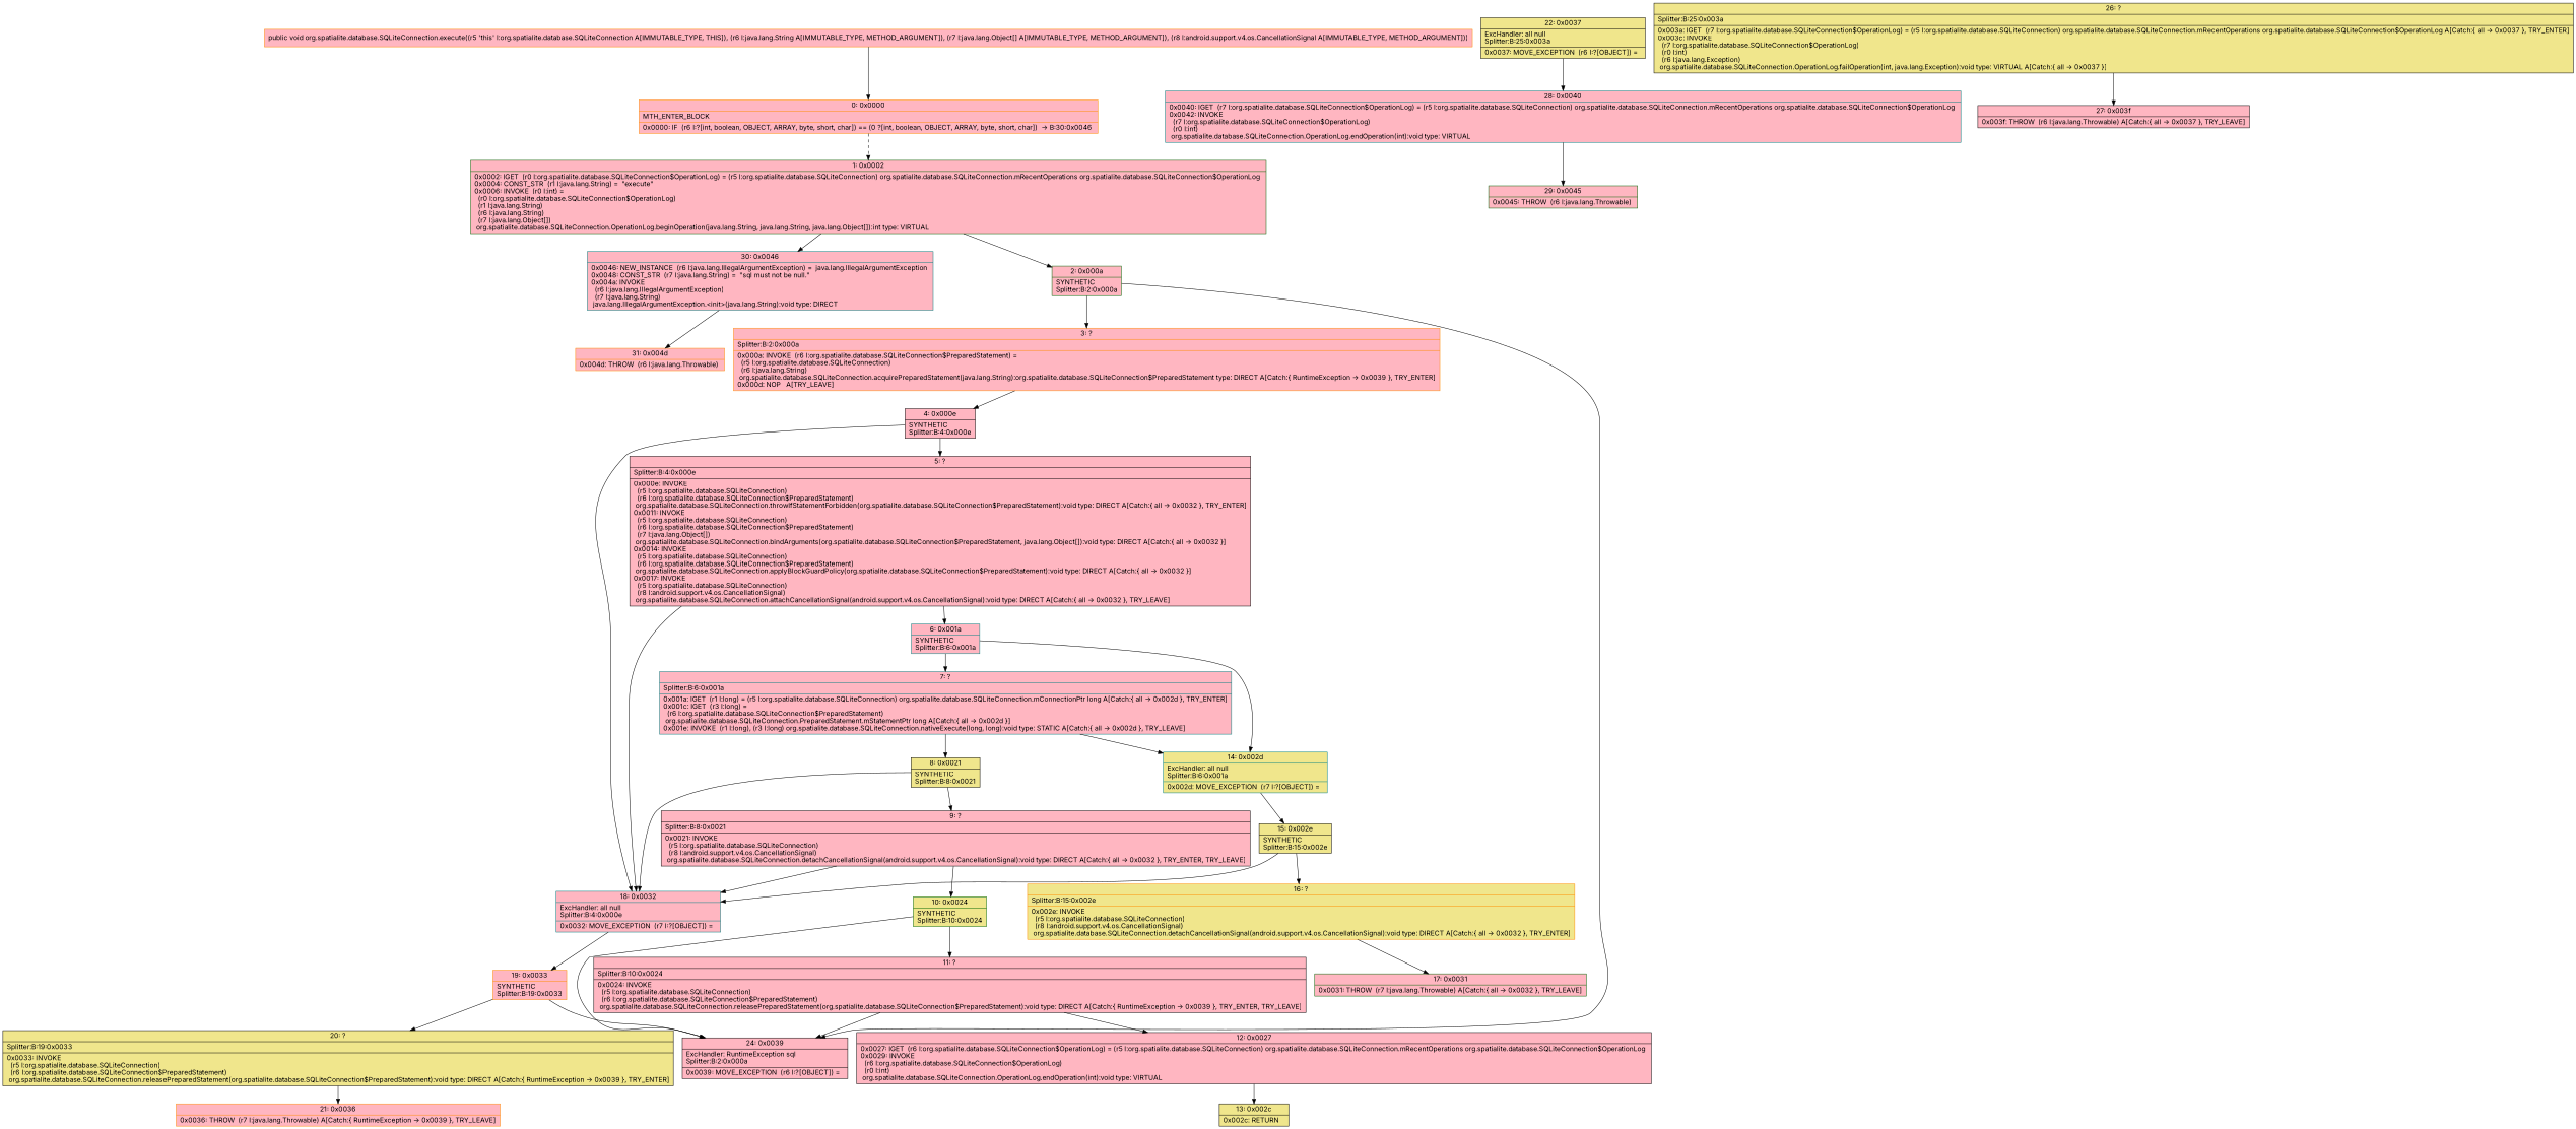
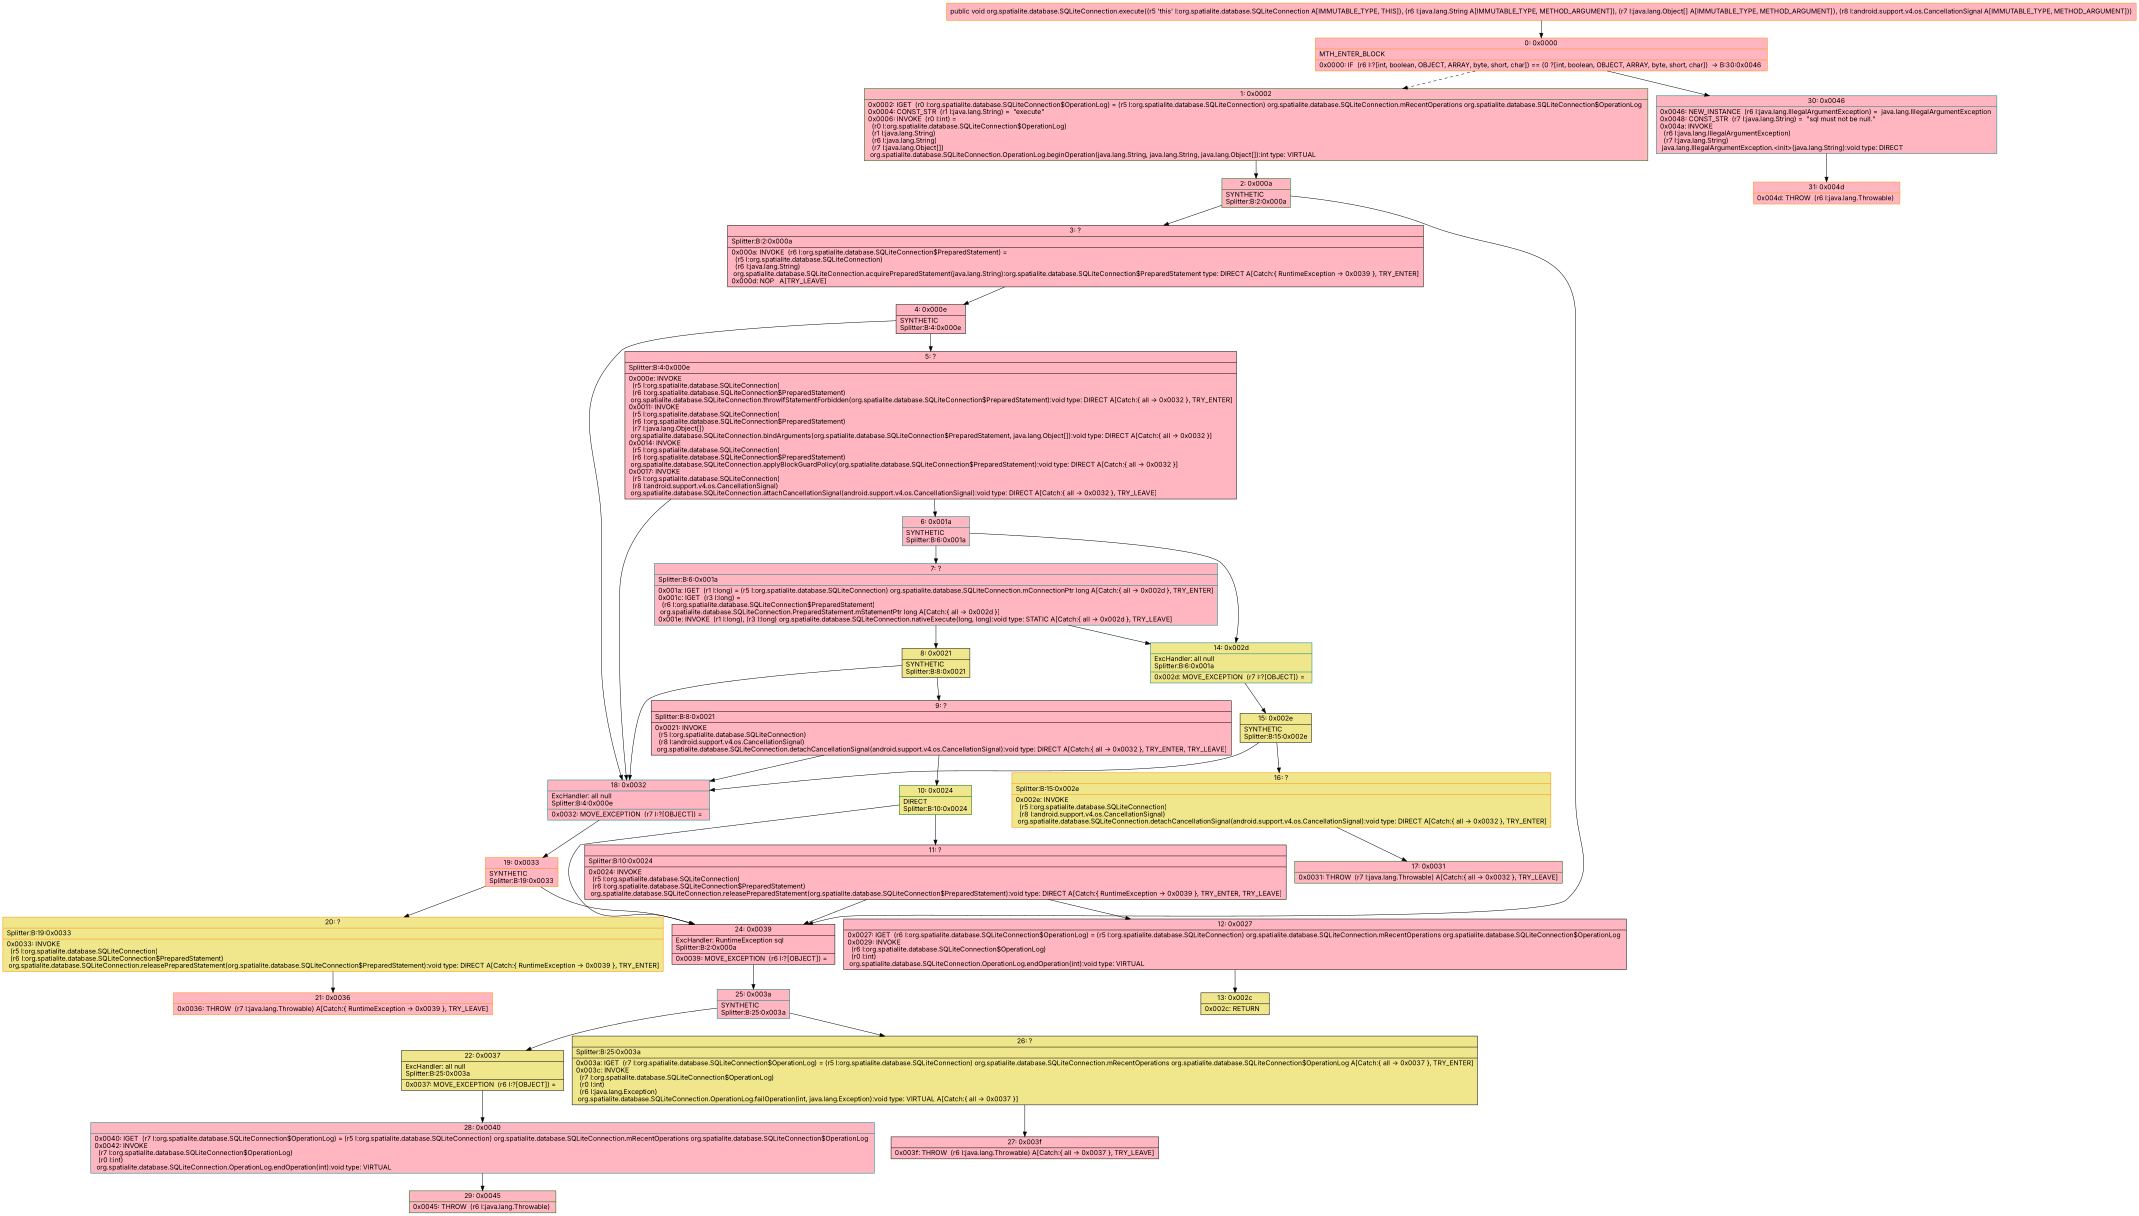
  digraph {
    fontname=Inter
    node [color=black fillcolor=lightpink fontname=Inter shape=record style=filled]
    edge [fontname=Inter]
    n1 [color=darkorange label="{0\:\ 0x0000|MTH_ENTER_BLOCK\l|0x0000: IF  (r6 I:?[int, boolean, OBJECT, ARRAY, byte, short, char]) == (0 ?[int, boolean, OBJECT, ARRAY, byte, short, char])  \-\> B:30:0x0046 \l}"]
    n2 [color=darkgreen label="{1\:\ 0x0002|0x0002: IGET  (r0 I:org.spatialite.database.SQLiteConnection$OperationLog) = (r5 I:org.spatialite.database.SQLiteConnection) org.spatialite.database.SQLiteConnection.mRecentOperations org.spatialite.database.SQLiteConnection$OperationLog \l0x0004: CONST_STR  (r1 I:java.lang.String) =  \"execute\" \l0x0006: INVOKE  (r0 I:int) = \l  (r0 I:org.spatialite.database.SQLiteConnection$OperationLog)\l  (r1 I:java.lang.String)\l  (r6 I:java.lang.String)\l  (r7 I:java.lang.Object[])\l org.spatialite.database.SQLiteConnection.OperationLog.beginOperation(java.lang.String, java.lang.String, java.lang.Object[]):int type: VIRTUAL \l}"]
    n3 [color=teal label="{30\:\ 0x0046|0x0046: NEW_INSTANCE  (r6 I:java.lang.IllegalArgumentException) =  java.lang.IllegalArgumentException \l0x0048: CONST_STR  (r7 I:java.lang.String) =  \"sql must not be null.\" \l0x004a: INVOKE  \l  (r6 I:java.lang.IllegalArgumentException)\l  (r7 I:java.lang.String)\l java.lang.IllegalArgumentException.\<init\>(java.lang.String):void type: DIRECT \l}"]
    n4 [color=darkgreen label="{2\:\ 0x000a|SYNTHETIC\lSplitter:B:2:0x000a\l}"]
    n5 [color=darkorange label="{31\:\ 0x004d|0x004d: THROW  (r6 I:java.lang.Throwable) \l}"]
-   n6 [color=darkorange label="{3\:\ ?|Splitter:B:2:0x000a\l|0x000a: INVOKE  (r6 I:org.spatialite.database.SQLiteConnection$PreparedStatement) = \l  (r5 I:org.spatialite.database.SQLiteConnection)\l  (r6 I:java.lang.String)\l org.spatialite.database.SQLiteConnection.acquirePreparedStatement(java.lang.String):org.spatialite.database.SQLiteConnection$PreparedStatement type: DIRECT A[Catch:\{ RuntimeException \-\> 0x0039 \}, TRY_ENTER]\l0x000d: NOP   A[TRY_LEAVE]\l}"]
+   n6 [label="{3\:\ ?|Splitter:B:2:0x000a\l|0x000a: INVOKE  (r6 I:org.spatialite.database.SQLiteConnection$PreparedStatement) = \l  (r5 I:org.spatialite.database.SQLiteConnection)\l  (r6 I:java.lang.String)\l org.spatialite.database.SQLiteConnection.acquirePreparedStatement(java.lang.String):org.spatialite.database.SQLiteConnection$PreparedStatement type: DIRECT A[Catch:\{ RuntimeException \-\> 0x0039 \}, TRY_ENTER]\l0x000d: NOP   A[TRY_LEAVE]\l}"]
    n7 [label="{24\:\ 0x0039|ExcHandler: RuntimeException sql\lSplitter:B:2:0x000a\l|0x0039: MOVE_EXCEPTION  (r6 I:?[OBJECT]) =  \l}"]
    n8 [label="{4\:\ 0x000e|SYNTHETIC\lSplitter:B:4:0x000e\l}"]
+   n9 [color=teal label="{25\:\ 0x003a|SYNTHETIC\lSplitter:B:25:0x003a\l}"]
    n10 [label="{5\:\ ?|Splitter:B:4:0x000e\l|0x000e: INVOKE  \l  (r5 I:org.spatialite.database.SQLiteConnection)\l  (r6 I:org.spatialite.database.SQLiteConnection$PreparedStatement)\l org.spatialite.database.SQLiteConnection.throwIfStatementForbidden(org.spatialite.database.SQLiteConnection$PreparedStatement):void type: DIRECT A[Catch:\{ all \-\> 0x0032 \}, TRY_ENTER]\l0x0011: INVOKE  \l  (r5 I:org.spatialite.database.SQLiteConnection)\l  (r6 I:org.spatialite.database.SQLiteConnection$PreparedStatement)\l  (r7 I:java.lang.Object[])\l org.spatialite.database.SQLiteConnection.bindArguments(org.spatialite.database.SQLiteConnection$PreparedStatement, java.lang.Object[]):void type: DIRECT A[Catch:\{ all \-\> 0x0032 \}]\l0x0014: INVOKE  \l  (r5 I:org.spatialite.database.SQLiteConnection)\l  (r6 I:org.spatialite.database.SQLiteConnection$PreparedStatement)\l org.spatialite.database.SQLiteConnection.applyBlockGuardPolicy(org.spatialite.database.SQLiteConnection$PreparedStatement):void type: DIRECT A[Catch:\{ all \-\> 0x0032 \}]\l0x0017: INVOKE  \l  (r5 I:org.spatialite.database.SQLiteConnection)\l  (r8 I:android.support.v4.os.CancellationSignal)\l org.spatialite.database.SQLiteConnection.attachCancellationSignal(android.support.v4.os.CancellationSignal):void type: DIRECT A[Catch:\{ all \-\> 0x0032 \}, TRY_LEAVE]\l}"]
    n11 [color=teal label="{18\:\ 0x0032|ExcHandler: all null\lSplitter:B:4:0x000e\l|0x0032: MOVE_EXCEPTION  (r7 I:?[OBJECT]) =  \l}"]
    n12 [color=teal label="{6\:\ 0x001a|SYNTHETIC\lSplitter:B:6:0x001a\l}"]
    n13 [color=darkorange label="{19\:\ 0x0033|SYNTHETIC\lSplitter:B:19:0x0033\l}"]
    n14 [color=teal label="{7\:\ ?|Splitter:B:6:0x001a\l|0x001a: IGET  (r1 I:long) = (r5 I:org.spatialite.database.SQLiteConnection) org.spatialite.database.SQLiteConnection.mConnectionPtr long A[Catch:\{ all \-\> 0x002d \}, TRY_ENTER]\l0x001c: IGET  (r3 I:long) = \l  (r6 I:org.spatialite.database.SQLiteConnection$PreparedStatement)\l org.spatialite.database.SQLiteConnection.PreparedStatement.mStatementPtr long A[Catch:\{ all \-\> 0x002d \}]\l0x001e: INVOKE  (r1 I:long), (r3 I:long) org.spatialite.database.SQLiteConnection.nativeExecute(long, long):void type: STATIC A[Catch:\{ all \-\> 0x002d \}, TRY_LEAVE]\l}"]
    n15 [color=teal fillcolor=khaki label="{14\:\ 0x002d|ExcHandler: all null\lSplitter:B:6:0x001a\l|0x002d: MOVE_EXCEPTION  (r7 I:?[OBJECT]) =  \l}"]
    n16 [fillcolor=khaki label="{8\:\ 0x0021|SYNTHETIC\lSplitter:B:8:0x0021\l}"]
    n17 [fillcolor=khaki label="{15\:\ 0x002e|SYNTHETIC\lSplitter:B:15:0x002e\l}"]
    n18 [label="{9\:\ ?|Splitter:B:8:0x0021\l|0x0021: INVOKE  \l  (r5 I:org.spatialite.database.SQLiteConnection)\l  (r8 I:android.support.v4.os.CancellationSignal)\l org.spatialite.database.SQLiteConnection.detachCancellationSignal(android.support.v4.os.CancellationSignal):void type: DIRECT A[Catch:\{ all \-\> 0x0032 \}, TRY_ENTER, TRY_LEAVE]\l}"]
-   n19 [color=darkgreen fillcolor=khaki label="{10\:\ 0x0024|SYNTHETIC\lSplitter:B:10:0x0024\l}"]
+   n19 [color=darkgreen fillcolor=khaki label="{10\:\ 0x0024|DIRECT\lSplitter:B:10:0x0024\l}"]
    n20 [label="{11\:\ ?|Splitter:B:10:0x0024\l|0x0024: INVOKE  \l  (r5 I:org.spatialite.database.SQLiteConnection)\l  (r6 I:org.spatialite.database.SQLiteConnection$PreparedStatement)\l org.spatialite.database.SQLiteConnection.releasePreparedStatement(org.spatialite.database.SQLiteConnection$PreparedStatement):void type: DIRECT A[Catch:\{ RuntimeException \-\> 0x0039 \}, TRY_ENTER, TRY_LEAVE]\l}"]
    n21 [label="{12\:\ 0x0027|0x0027: IGET  (r6 I:org.spatialite.database.SQLiteConnection$OperationLog) = (r5 I:org.spatialite.database.SQLiteConnection) org.spatialite.database.SQLiteConnection.mRecentOperations org.spatialite.database.SQLiteConnection$OperationLog \l0x0029: INVOKE  \l  (r6 I:org.spatialite.database.SQLiteConnection$OperationLog)\l  (r0 I:int)\l org.spatialite.database.SQLiteConnection.OperationLog.endOperation(int):void type: VIRTUAL \l}"]
    n22 [fillcolor=khaki label="{13\:\ 0x002c|0x002c: RETURN   \l}"]
    n23 [color=darkorange fillcolor=khaki label="{16\:\ ?|Splitter:B:15:0x002e\l|0x002e: INVOKE  \l  (r5 I:org.spatialite.database.SQLiteConnection)\l  (r8 I:android.support.v4.os.CancellationSignal)\l org.spatialite.database.SQLiteConnection.detachCancellationSignal(android.support.v4.os.CancellationSignal):void type: DIRECT A[Catch:\{ all \-\> 0x0032 \}, TRY_ENTER]\l}"]
    n24 [color=darkgreen label="{17\:\ 0x0031|0x0031: THROW  (r7 I:java.lang.Throwable) A[Catch:\{ all \-\> 0x0032 \}, TRY_LEAVE]\l}"]
-   n25 [fillcolor=khaki label="{20\:\ ?|Splitter:B:19:0x0033\l|0x0033: INVOKE  \l  (r5 I:org.spatialite.database.SQLiteConnection)\l  (r6 I:org.spatialite.database.SQLiteConnection$PreparedStatement)\l org.spatialite.database.SQLiteConnection.releasePreparedStatement(org.spatialite.database.SQLiteConnection$PreparedStatement):void type: DIRECT A[Catch:\{ RuntimeException \-\> 0x0039 \}, TRY_ENTER]\l}"]
+   n25 [color=darkorange fillcolor=khaki label="{20\:\ ?|Splitter:B:19:0x0033\l|0x0033: INVOKE  \l  (r5 I:org.spatialite.database.SQLiteConnection)\l  (r6 I:org.spatialite.database.SQLiteConnection$PreparedStatement)\l org.spatialite.database.SQLiteConnection.releasePreparedStatement(org.spatialite.database.SQLiteConnection$PreparedStatement):void type: DIRECT A[Catch:\{ RuntimeException \-\> 0x0039 \}, TRY_ENTER]\l}"]
    n26 [color=darkorange label="{21\:\ 0x0036|0x0036: THROW  (r7 I:java.lang.Throwable) A[Catch:\{ RuntimeException \-\> 0x0039 \}, TRY_LEAVE]\l}"]
    n27 [fillcolor=khaki label="{22\:\ 0x0037|ExcHandler: all null\lSplitter:B:25:0x003a\l|0x0037: MOVE_EXCEPTION  (r6 I:?[OBJECT]) =  \l}"]
    n28 [color=teal label="{28\:\ 0x0040|0x0040: IGET  (r7 I:org.spatialite.database.SQLiteConnection$OperationLog) = (r5 I:org.spatialite.database.SQLiteConnection) org.spatialite.database.SQLiteConnection.mRecentOperations org.spatialite.database.SQLiteConnection$OperationLog \l0x0042: INVOKE  \l  (r7 I:org.spatialite.database.SQLiteConnection$OperationLog)\l  (r0 I:int)\l org.spatialite.database.SQLiteConnection.OperationLog.endOperation(int):void type: VIRTUAL \l}"]
    n29 [color=darkgreen label="{29\:\ 0x0045|0x0045: THROW  (r6 I:java.lang.Throwable) \l}"]
    n30 [fillcolor=khaki label="{26\:\ ?|Splitter:B:25:0x003a\l|0x003a: IGET  (r7 I:org.spatialite.database.SQLiteConnection$OperationLog) = (r5 I:org.spatialite.database.SQLiteConnection) org.spatialite.database.SQLiteConnection.mRecentOperations org.spatialite.database.SQLiteConnection$OperationLog A[Catch:\{ all \-\> 0x0037 \}, TRY_ENTER]\l0x003c: INVOKE  \l  (r7 I:org.spatialite.database.SQLiteConnection$OperationLog)\l  (r0 I:int)\l  (r6 I:java.lang.Exception)\l org.spatialite.database.SQLiteConnection.OperationLog.failOperation(int, java.lang.Exception):void type: VIRTUAL A[Catch:\{ all \-\> 0x0037 \}]\l}"]
    n31 [label="{27\:\ 0x003f|0x003f: THROW  (r6 I:java.lang.Throwable) A[Catch:\{ all \-\> 0x0037 \}, TRY_LEAVE]\l}"]
    n32 [color=darkorange label="{public void org.spatialite.database.SQLiteConnection.execute((r5 'this' I:org.spatialite.database.SQLiteConnection A[IMMUTABLE_TYPE, THIS]), (r6 I:java.lang.String A[IMMUTABLE_TYPE, METHOD_ARGUMENT]), (r7 I:java.lang.Object[] A[IMMUTABLE_TYPE, METHOD_ARGUMENT]), (r8 I:android.support.v4.os.CancellationSignal A[IMMUTABLE_TYPE, METHOD_ARGUMENT])) }"]
    n1 -> n2 [style=dashed]
-   n2 -> n3
+   n1 -> n3
    n2 -> n4
    n3 -> n5
    n4 -> n6
    n4 -> n7
    n6 -> n8
+   n7 -> n9
    n8 -> n10
    n8 -> n11
+   n9 -> n27
+   n9 -> n30
    n10 -> n11
    n10 -> n12
    n11 -> n13
    n12 -> n14
    n12 -> n15
    n13 -> n7
    n13 -> n25
    n14 -> n15
    n14 -> n16
    n15 -> n17
    n16 -> n11
    n16 -> n18
    n17 -> n11
    n17 -> n23
    n18 -> n11
    n18 -> n19
    n19 -> n7
    n19 -> n20
    n20 -> n7
    n20 -> n21
    n21 -> n22
    n23 -> n24
    n25 -> n26
    n27 -> n28
    n28 -> n29
    n30 -> n31
    n32 -> n1
  }
